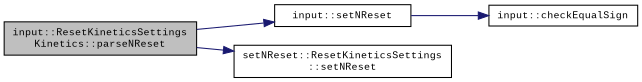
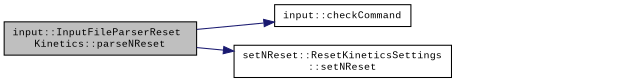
  digraph {
    fontname="Liberation Mono"
    rankdir=LR
    node [color=black fillcolor=white fontname="Liberation Mono" fontsize=10 shape=record style=filled]
    edge [color=midnightblue fontname="Liberation Mono" fontsize=10 labelfontname=Helvetica labelfontsize=10 style=solid]
-   n1 [fillcolor=grey75 fontcolor=black height=0.2 label="input::ResetKineticsSettings\lKinetics::parseNReset" width=0.4]
-   n2 [height=0.2 label="input::setNReset" width=0.4]
+   n1 [fillcolor=grey75 fontcolor=black height=0.2 label="input::InputFileParserReset\lKinetics::parseNReset" width=0.4]
+   n2 [height=0.2 label="input::checkCommand" width=0.4]
    n3 [height=0.2 label="setNReset::ResetKineticsSettings\l::setNReset" width=0.4]
-   n4 [height=0.2 label="input::checkEqualSign" width=0.4]
    n1 -> n2
    n1 -> n3
-   n2 -> n4
  }
